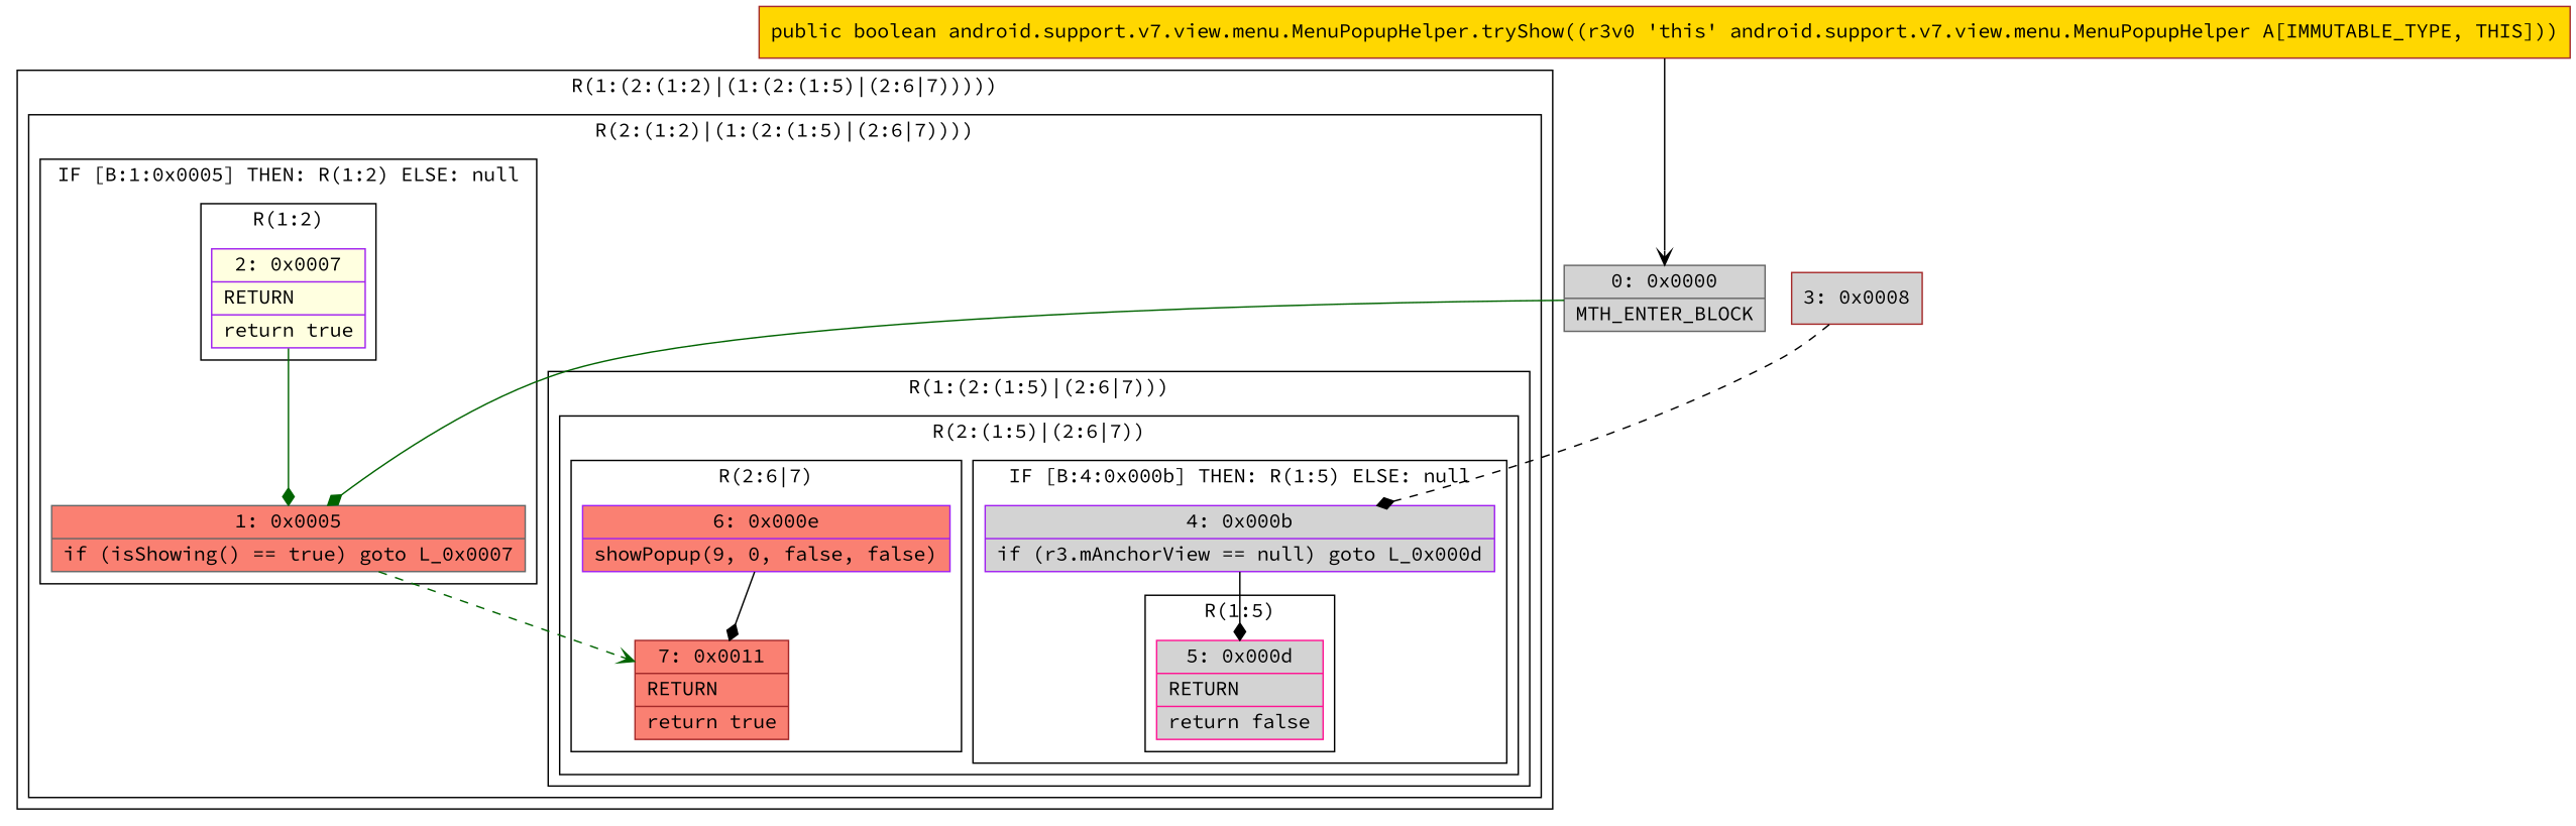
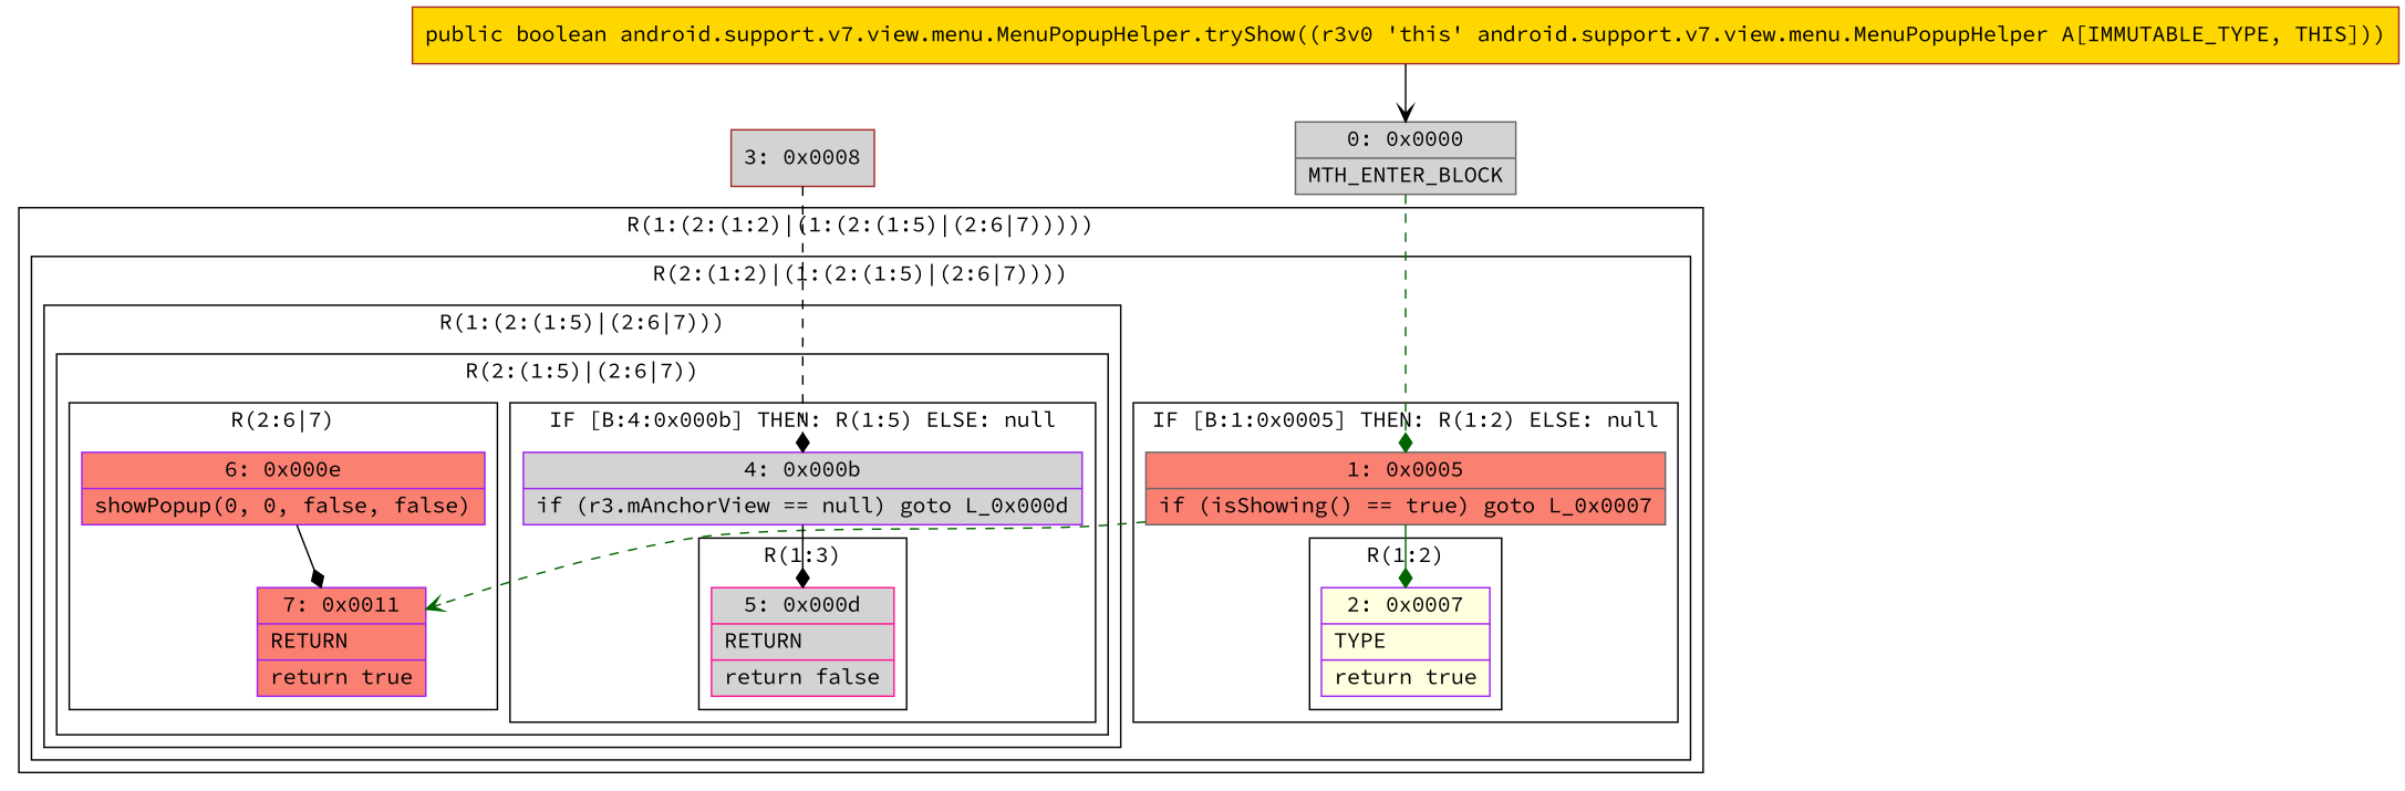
  digraph {
    fontname="Source Code Pro"
    node [color=purple fillcolor=lightgrey fontname="Source Code Pro" shape=record style=filled]
    edge [arrowhead=diamond color=black fontname="Source Code Pro"]
-   n1 [fillcolor=lightyellow label="{2\:\ 0x0007|RETURN\l|return true\l}"]
+   n1 [fillcolor=lightyellow label="{2\:\ 0x0007|TYPE\l|return true\l}"]
    n2 [color=gray40 fillcolor=salmon label="{1\:\ 0x0005|if (isShowing() == true) goto L_0x0007\l}"]
    n3 [color=deeppink label="{5\:\ 0x000d|RETURN\l|return false\l}"]
    n4 [label="{4\:\ 0x000b|if (r3.mAnchorView == null) goto L_0x000d\l}"]
-   n5 [fillcolor=salmon label="{6\:\ 0x000e|showPopup(9, 0, false, false)\l}"]
-   n6 [color=brown fillcolor=salmon label="{7\:\ 0x0011|RETURN\l|return true\l}"]
+   n5 [fillcolor=salmon label="{6\:\ 0x000e|showPopup(0, 0, false, false)\l}"]
+   n6 [fillcolor=salmon label="{7\:\ 0x0011|RETURN\l|return true\l}"]
    n7 [color=brown label="{3\:\ 0x0008}"]
    n8 [color=gray40 label="{0\:\ 0x0000|MTH_ENTER_BLOCK\l}"]
    n9 [color=brown fillcolor=gold label="{public boolean android.support.v7.view.menu.MenuPopupHelper.tryShow((r3v0 'this' android.support.v7.view.menu.MenuPopupHelper A[IMMUTABLE_TYPE, THIS])) }"]
    subgraph cluster_1 {
      label="R(1:(2:(1:2)|(1:(2:(1:5)|(2:6|7)))))"
      subgraph cluster_2 {
        label="R(2:(1:2)|(1:(2:(1:5)|(2:6|7))))"
        subgraph cluster_3 {
          label="IF [B:1:0x0005] THEN: R(1:2) ELSE: null"
          n2
          subgraph cluster_4 {
            label="R(1:2)"
            n1
          }
        }
        subgraph cluster_5 {
          label="R(1:(2:(1:5)|(2:6|7)))"
          subgraph cluster_6 {
            label="R(2:(1:5)|(2:6|7))"
            subgraph cluster_7 {
              label="IF [B:4:0x000b] THEN: R(1:5) ELSE: null"
              n4
              subgraph cluster_8 {
-               label="R(1:5)"
+               label="R(1:3)"
                n3
              }
            }
            subgraph cluster_9 {
              label="R(2:6|7)"
              n5
              n6
            }
          }
        }
      }
    }
-   n1 -> n2 [color=darkgreen]
+   n2 -> n1 [color=darkgreen]
    n2 -> n6 [arrowhead=vee color=darkgreen style=dashed]
    n4 -> n3
    n5 -> n6
    n7 -> n4 [style=dashed]
-   n8 -> n2 [color=darkgreen]
+   n8 -> n2 [color=darkgreen style=dashed]
    n9 -> n8 [arrowhead=vee]
  }
